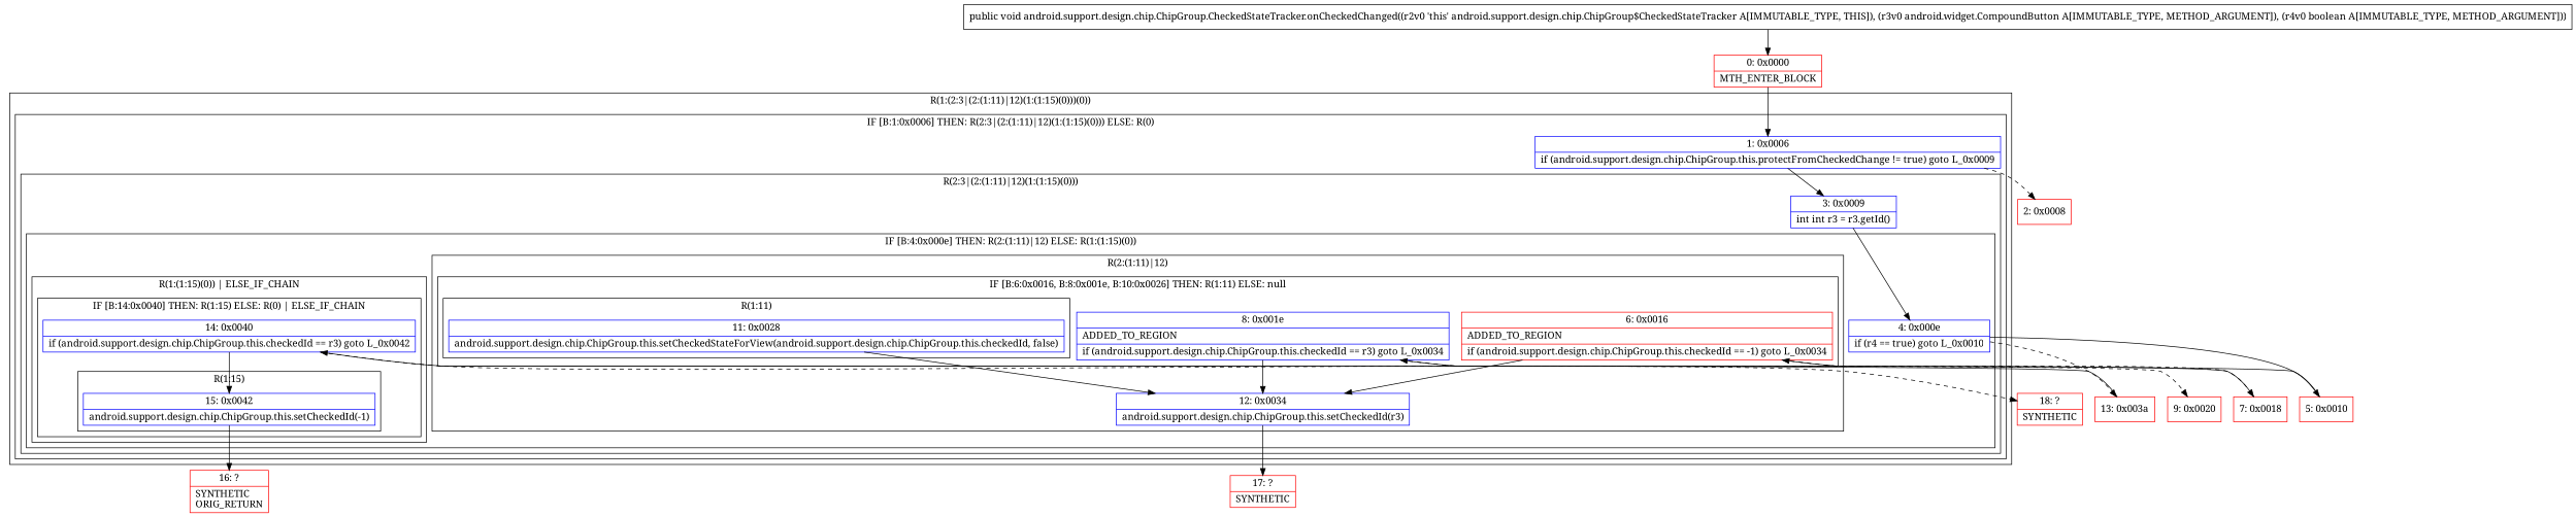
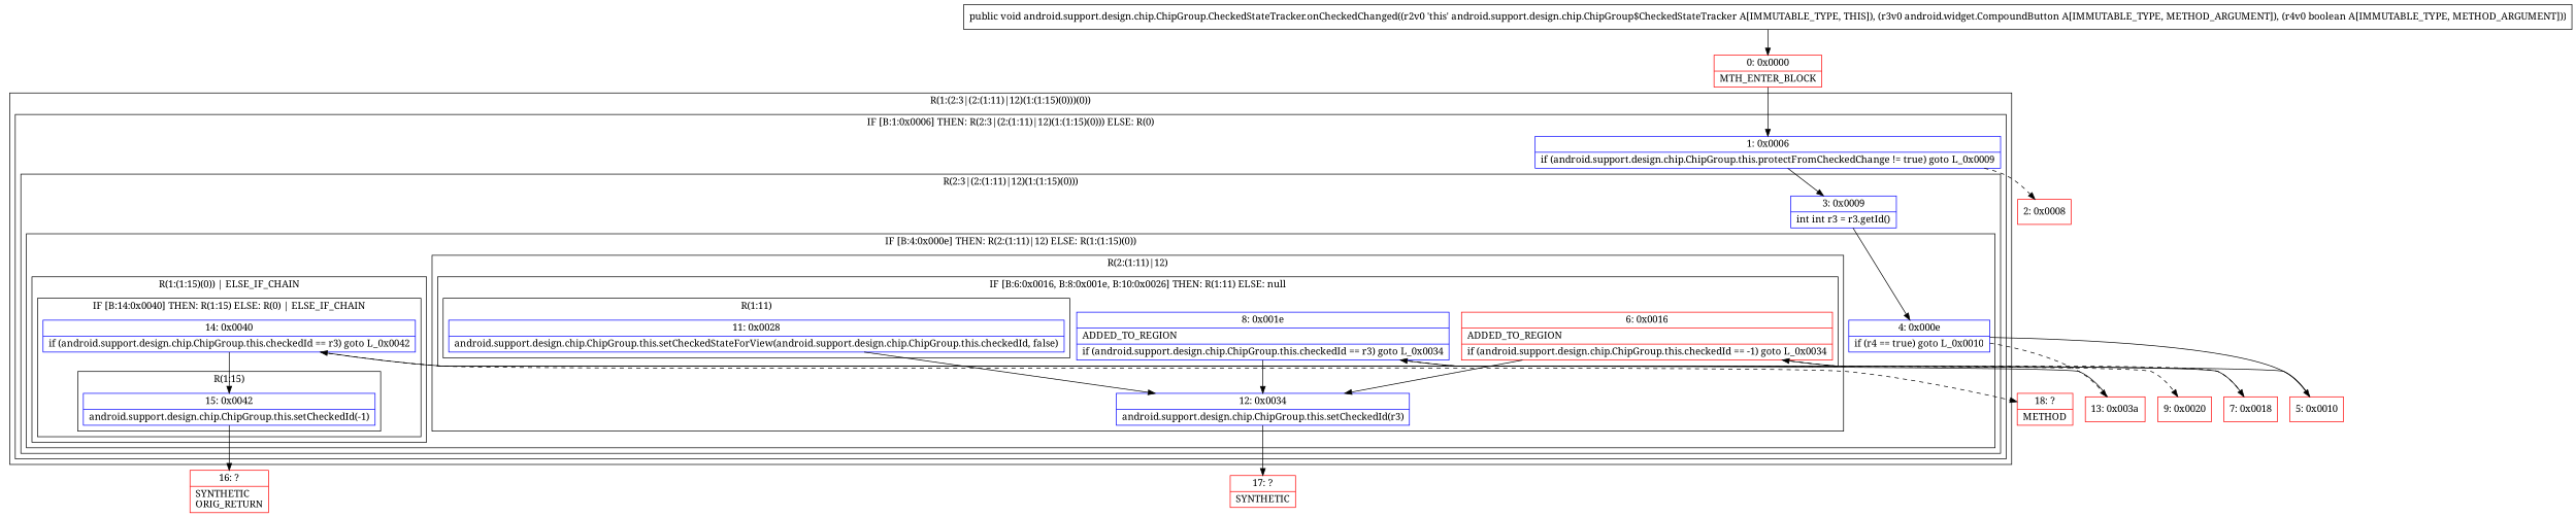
  digraph {
    fontname="Noto Serif"
    node [color=red fontname="Noto Serif" shape=record]
    edge [fontname="Noto Serif"]
    n1 [color=blue label="{11\:\ 0x0028|android.support.design.chip.ChipGroup.this.setCheckedStateForView(android.support.design.chip.ChipGroup.this.checkedId, false)\l}"]
    n2 [label="{6\:\ 0x0016|ADDED_TO_REGION\l|if (android.support.design.chip.ChipGroup.this.checkedId == \-1) goto L_0x0034\l}"]
    n3 [color=blue label="{8\:\ 0x001e|ADDED_TO_REGION\l|if (android.support.design.chip.ChipGroup.this.checkedId == r3) goto L_0x0034\l}"]
    n4 [color=blue label="{12\:\ 0x0034|android.support.design.chip.ChipGroup.this.setCheckedId(r3)\l}"]
    n5 [color=blue label="{15\:\ 0x0042|android.support.design.chip.ChipGroup.this.setCheckedId(\-1)\l}"]
    n6 [color=blue label="{14\:\ 0x0040|if (android.support.design.chip.ChipGroup.this.checkedId == r3) goto L_0x0042\l}"]
    n7 [color=blue label="{4\:\ 0x000e|if (r4 == true) goto L_0x0010\l}"]
    n8 [color=blue label="{3\:\ 0x0009|int int r3 = r3.getId()\l}"]
    n9 [color=blue label="{1\:\ 0x0006|if (android.support.design.chip.ChipGroup.this.protectFromCheckedChange != true) goto L_0x0009\l}"]
    n10 [label="{7\:\ 0x0018}"]
    n11 [label="{9\:\ 0x0020}"]
    n12 [label="{17\:\ ?|SYNTHETIC\l}"]
    n13 [label="{16\:\ ?|SYNTHETIC\lORIG_RETURN\l}"]
-   n14 [label="{18\:\ ?|SYNTHETIC\l}"]
+   n14 [label="{18\:\ ?|METHOD\l}"]
    n15 [label="{5\:\ 0x0010}"]
    n16 [label="{13\:\ 0x003a}"]
    n17 [label="{2\:\ 0x0008}"]
    n18 [label="{0\:\ 0x0000|MTH_ENTER_BLOCK\l}"]
    n19 [label="{public void android.support.design.chip.ChipGroup.CheckedStateTracker.onCheckedChanged((r2v0 'this' android.support.design.chip.ChipGroup$CheckedStateTracker A[IMMUTABLE_TYPE, THIS]), (r3v0 android.widget.CompoundButton A[IMMUTABLE_TYPE, METHOD_ARGUMENT]), (r4v0 boolean A[IMMUTABLE_TYPE, METHOD_ARGUMENT])) }" color=""]
    subgraph cluster_1 {
      label="R(1:(2:3|(2:(1:11)|12)(1:(1:15)(0)))(0))"
      subgraph cluster_2 {
        label="IF [B:1:0x0006] THEN: R(2:3|(2:(1:11)|12)(1:(1:15)(0))) ELSE: R(0)"
        n9
        subgraph cluster_3 {
          label="R(2:3|(2:(1:11)|12)(1:(1:15)(0)))"
          n8
          subgraph cluster_4 {
            label="IF [B:4:0x000e] THEN: R(2:(1:11)|12) ELSE: R(1:(1:15)(0))"
            n7
            subgraph cluster_5 {
              label="R(2:(1:11)|12)"
              n4
              subgraph cluster_6 {
                label="IF [B:6:0x0016, B:8:0x001e, B:10:0x0026] THEN: R(1:11) ELSE: null"
                n2
                n3
                subgraph cluster_7 {
                  label="R(1:11)"
                  n1
                }
              }
            }
            subgraph cluster_8 {
              label="R(1:(1:15)(0)) | ELSE_IF_CHAIN\l"
              subgraph cluster_9 {
                label="IF [B:14:0x0040] THEN: R(1:15) ELSE: R(0) | ELSE_IF_CHAIN\l"
                n6
                subgraph cluster_10 {
                  label="R(1:15)"
                  n5
                }
                subgraph cluster_11 {
                  label="R(0)"
                }
              }
            }
          }
        }
        subgraph cluster_12 {
          label="R(0)"
        }
      }
    }
    n1 -> n4
    n2 -> n4
    n2 -> n10 [style=dashed]
    n3 -> n4
    n3 -> n11 [style=dashed]
    n4 -> n12
    n5 -> n13
    n6 -> n5
    n6 -> n14 [style=dashed]
    n7 -> n15
    n7 -> n16 [style=dashed]
    n8 -> n7
    n9 -> n8
    n9 -> n17 [style=dashed]
    n10 -> n3
    n15 -> n2
    n16 -> n6
    n18 -> n9
    n19 -> n18
  }
